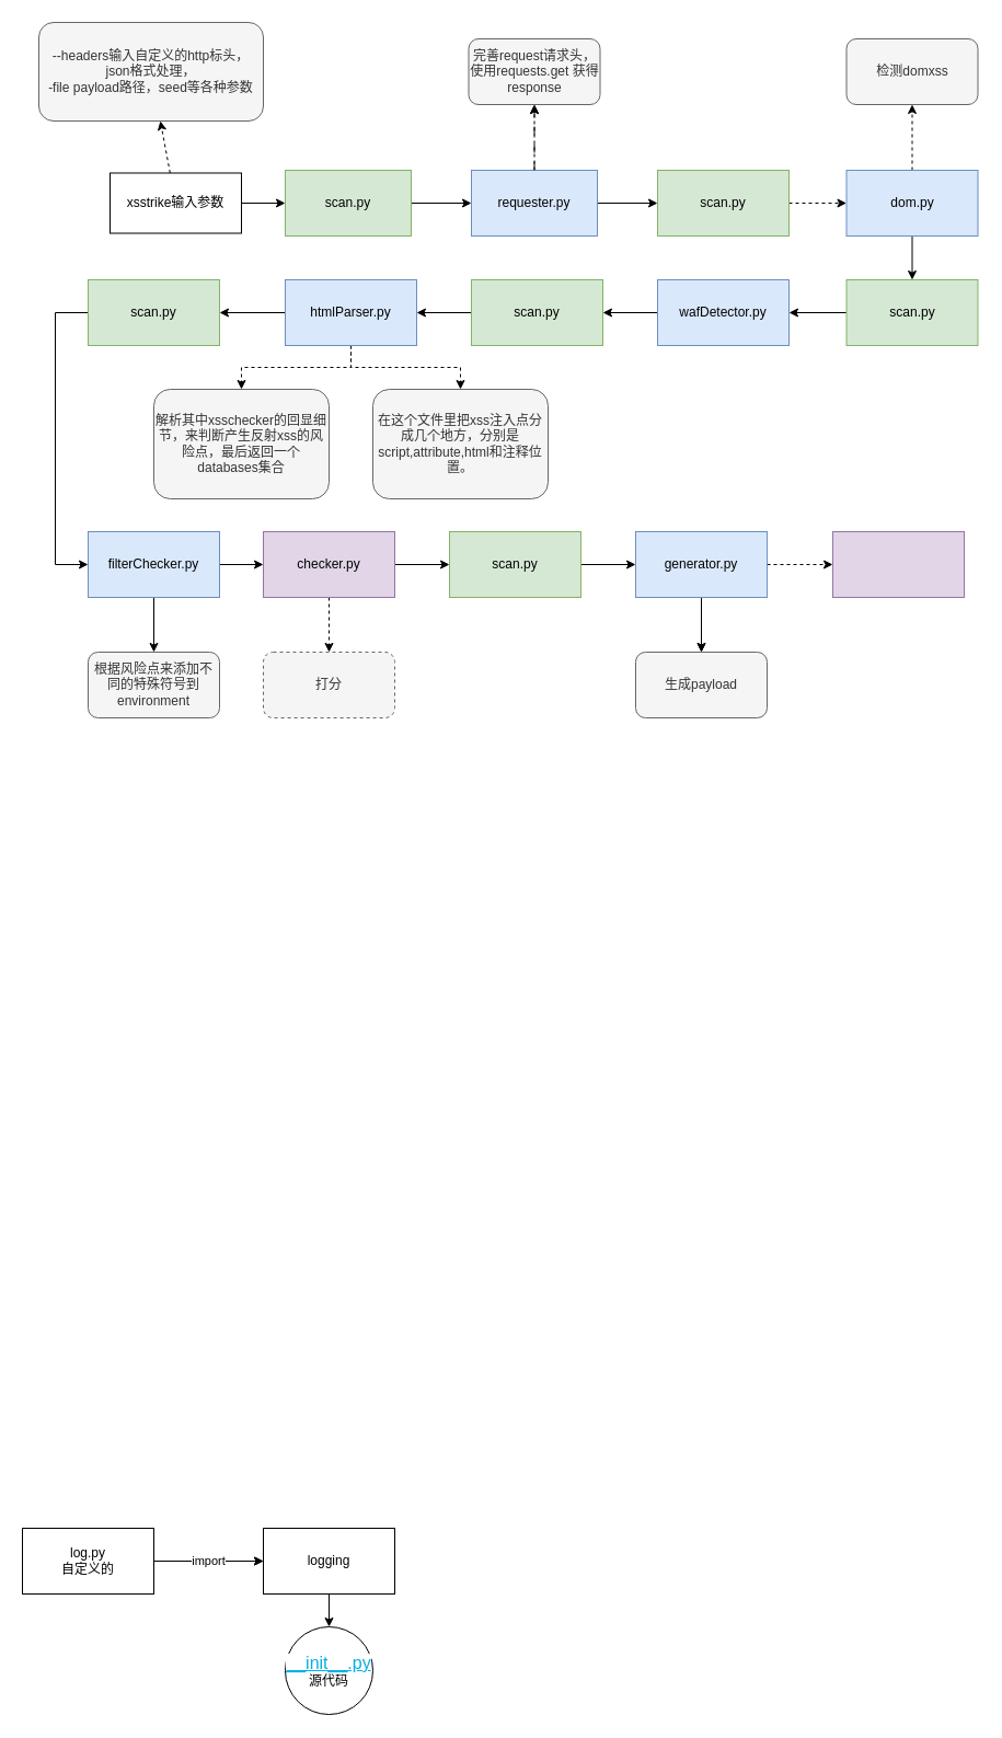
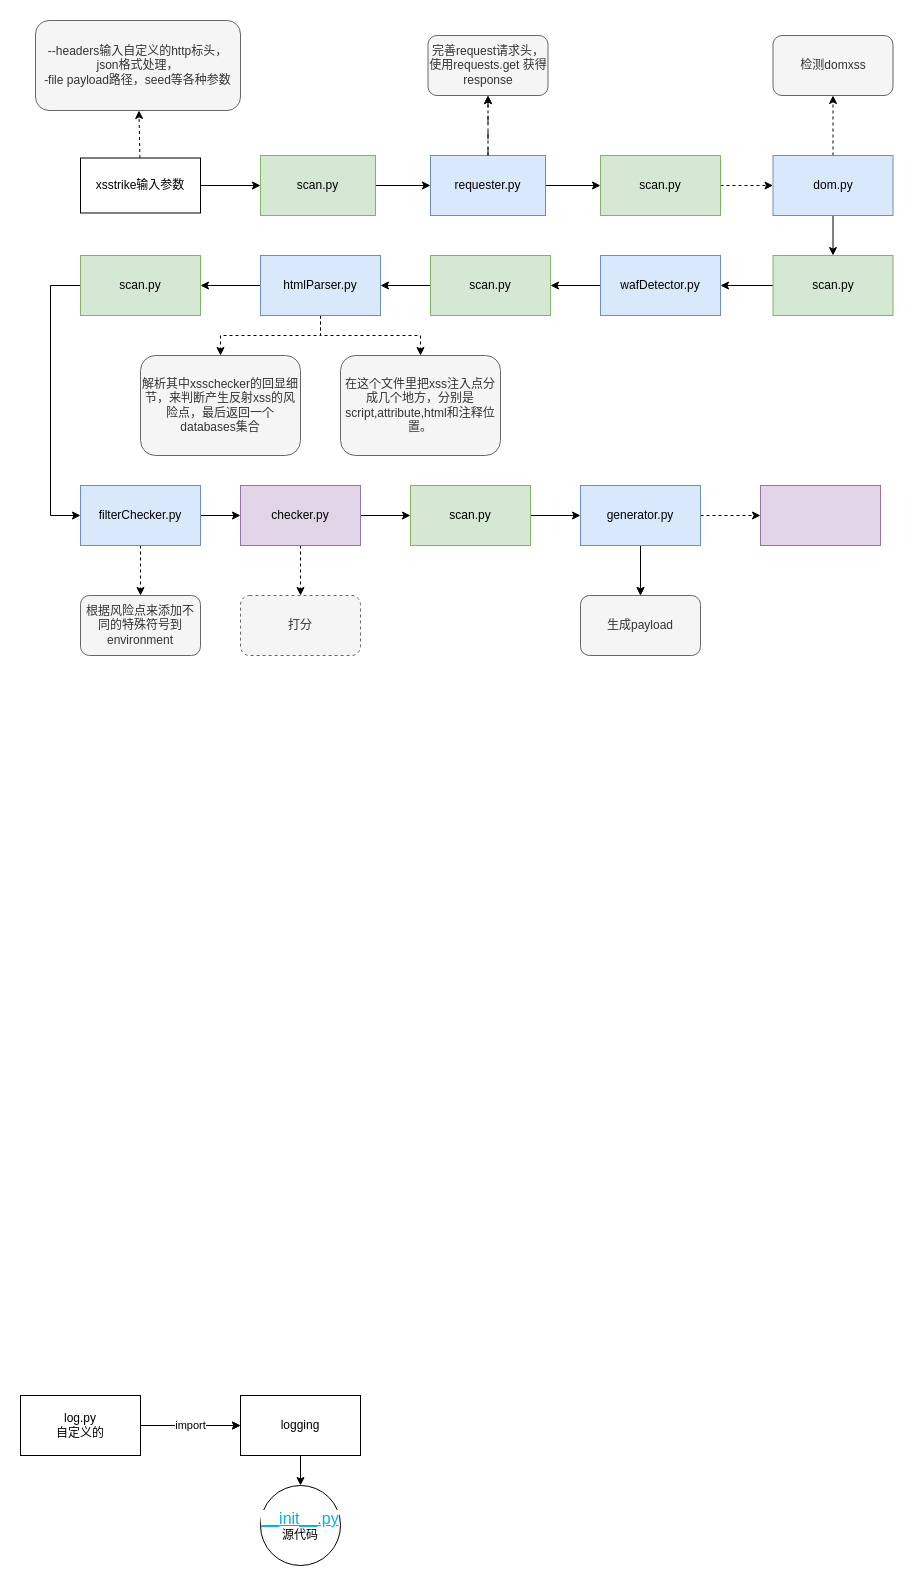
  <mxCell id="0" />
  <mxCell id="1" parent="0" />
  <mxCell id="2" value="" style="rounded=0;orthogonalLoop=1;jettySize=auto;html=1;elbow=vertical;dashed=1;" parent="1" source="3" target="7" edge="1"><mxGeometry relative="1" as="geometry" /></mxCell>
- <mxCell id="3" value="xsstrike输入参数" style="whiteSpace=wrap;html=1;rounded=0;" parent="1" vertex="1"><mxGeometry x="100" y="157.5" width="120" height="55" as="geometry" /></mxCell>
+ <mxCell id="3" value="xsstrike输入参数" style="whiteSpace=wrap;html=1;rounded=0;" parent="1" vertex="1"><mxGeometry x="80" y="157.5" width="120" height="55" as="geometry" /></mxCell>
  <mxCell id="4" style="edgeStyle=none;rounded=0;orthogonalLoop=1;jettySize=auto;html=1;exitX=0.5;exitY=0;exitDx=0;exitDy=0;dashed=1;elbow=vertical;" parent="1" source="3" target="3" edge="1"><mxGeometry relative="1" as="geometry" /></mxCell>
  <mxCell id="5" style="edgeStyle=none;rounded=0;orthogonalLoop=1;jettySize=auto;html=1;exitX=0.5;exitY=1;exitDx=0;exitDy=0;dashed=1;elbow=vertical;" parent="1" source="3" target="3" edge="1"><mxGeometry relative="1" as="geometry" /></mxCell>
  <mxCell id="6" value="" style="edgeStyle=none;rounded=0;orthogonalLoop=1;jettySize=auto;html=1;elbow=vertical;exitX=1;exitY=0.5;exitDx=0;exitDy=0;" parent="1" source="3" target="9" edge="1"><mxGeometry relative="1" as="geometry" /></mxCell>
  <mxCell id="7" value="--headers输入自定义的http标头，&lt;br&gt;json格式处理，&lt;br&gt;-file payload路径，seed等各种参数" style="whiteSpace=wrap;html=1;rounded=1;labelPosition=center;verticalLabelPosition=middle;align=center;verticalAlign=middle;fillColor=#f5f5f5;fontColor=#333333;strokeColor=#666666;" parent="1" vertex="1"><mxGeometry x="35" y="20" width="205" height="90" as="geometry" /></mxCell>
  <mxCell id="8" value="" style="edgeStyle=none;rounded=0;orthogonalLoop=1;jettySize=auto;html=1;elbow=vertical;" parent="1" source="9" target="12" edge="1"><mxGeometry relative="1" as="geometry" /></mxCell>
  <mxCell id="9" value="scan.py" style="whiteSpace=wrap;html=1;rounded=0;fillColor=#d5e8d4;strokeColor=#82b366;" parent="1" vertex="1"><mxGeometry x="260" y="155" width="115" height="60" as="geometry" /></mxCell>
  <mxCell id="10" value="" style="edgeStyle=orthogonalEdgeStyle;rounded=0;orthogonalLoop=1;jettySize=auto;html=1;dashed=1;" parent="1" source="12" target="19" edge="1"><mxGeometry relative="1" as="geometry" /></mxCell>
  <mxCell id="11" value="" style="edgeStyle=orthogonalEdgeStyle;rounded=0;orthogonalLoop=1;jettySize=auto;html=1;" parent="1" source="12" target="22" edge="1"><mxGeometry relative="1" as="geometry" /></mxCell>
  <mxCell id="12" value="requester.py" style="whiteSpace=wrap;html=1;rounded=0;fillColor=#dae8fc;strokeColor=#6c8ebf;" parent="1" vertex="1"><mxGeometry x="430" y="155" width="115" height="60" as="geometry" /></mxCell>
  <mxCell id="13" value="" style="edgeStyle=orthogonalEdgeStyle;rounded=0;orthogonalLoop=1;jettySize=auto;html=1;" parent="1" source="15" target="17" edge="1"><mxGeometry relative="1" as="geometry" /></mxCell>
  <mxCell id="14" value="import" style="edgeStyle=orthogonalEdgeStyle;rounded=0;orthogonalLoop=1;jettySize=auto;html=1;" parent="1" source="15" target="17" edge="1"><mxGeometry relative="1" as="geometry" /></mxCell>
  <mxCell id="15" value="log.py&lt;br&gt;自定义的" style="rounded=0;whiteSpace=wrap;html=1;" parent="1" vertex="1"><mxGeometry x="20" y="1395" width="120" height="60" as="geometry" /></mxCell>
  <mxCell id="16" value="" style="edgeStyle=orthogonalEdgeStyle;rounded=0;orthogonalLoop=1;jettySize=auto;html=1;" parent="1" source="17" target="18" edge="1"><mxGeometry relative="1" as="geometry" /></mxCell>
  <mxCell id="17" value="logging" style="whiteSpace=wrap;html=1;rounded=0;" parent="1" vertex="1"><mxGeometry x="240" y="1395" width="120" height="60" as="geometry" /></mxCell>
  <mxCell id="18" value="&lt;a style=&quot;color: rgb(0, 176, 228); font-family: &amp;quot;Lucida Grande&amp;quot;, Arial, sans-serif; font-size: 16px; text-align: left; background-color: rgb(255, 255, 255);&quot; href=&quot;https://github.com/python/cpython/tree/3.11/Lib/logging/__init__.py&quot; class=&quot;reference external&quot;&gt;__init__.py&lt;/a&gt;&lt;br&gt;源代码" style="ellipse;whiteSpace=wrap;html=1;rounded=0;" parent="1" vertex="1"><mxGeometry x="260" y="1485" width="80" height="80" as="geometry" /></mxCell>
  <mxCell id="19" value="完善request请求头，使用requests.get 获得response" style="rounded=1;whiteSpace=wrap;html=1;fillColor=#f5f5f5;fontColor=#333333;strokeColor=#666666;" parent="1" vertex="1"><mxGeometry x="427.5" y="35" width="120" height="60" as="geometry" /></mxCell>
  <mxCell id="20" value="" style="endArrow=classic;html=1;rounded=0;entryX=0.5;entryY=1;entryDx=0;entryDy=0;exitX=0.5;exitY=0;exitDx=0;exitDy=0;dashed=1;dashPattern=8 8;" parent="1" source="12" target="19" edge="1"><mxGeometry width="50" height="50" relative="1" as="geometry"><mxPoint x="640" y="135" as="sourcePoint" /><mxPoint x="690" y="105" as="targetPoint" /></mxGeometry></mxCell>
  <mxCell id="21" value="" style="edgeStyle=orthogonalEdgeStyle;rounded=0;orthogonalLoop=1;jettySize=auto;html=1;dashed=1;" parent="1" source="22" target="25" edge="1"><mxGeometry relative="1" as="geometry" /></mxCell>
  <mxCell id="22" value="scan.py" style="whiteSpace=wrap;html=1;rounded=0;fillColor=#d5e8d4;strokeColor=#82b366;" parent="1" vertex="1"><mxGeometry x="600" y="155" width="120" height="60" as="geometry" /></mxCell>
  <mxCell id="23" value="" style="edgeStyle=orthogonalEdgeStyle;rounded=0;orthogonalLoop=1;jettySize=auto;html=1;" parent="1" source="25" target="27" edge="1"><mxGeometry relative="1" as="geometry" /></mxCell>
  <mxCell id="24" style="edgeStyle=orthogonalEdgeStyle;rounded=0;orthogonalLoop=1;jettySize=auto;html=1;exitX=0.5;exitY=0;exitDx=0;exitDy=0;entryX=0.5;entryY=1;entryDx=0;entryDy=0;dashed=1;" parent="1" source="25" target="43" edge="1"><mxGeometry relative="1" as="geometry" /></mxCell>
  <mxCell id="25" value="dom.py" style="whiteSpace=wrap;html=1;rounded=0;fillColor=#dae8fc;strokeColor=#6c8ebf;" parent="1" vertex="1"><mxGeometry x="772.5" y="155" width="120" height="60" as="geometry" /></mxCell>
  <mxCell id="26" value="" style="edgeStyle=orthogonalEdgeStyle;rounded=0;orthogonalLoop=1;jettySize=auto;html=1;" parent="1" source="27" target="29" edge="1"><mxGeometry relative="1" as="geometry" /></mxCell>
  <mxCell id="27" value="scan.py" style="whiteSpace=wrap;html=1;rounded=0;fillColor=#d5e8d4;strokeColor=#82b366;" parent="1" vertex="1"><mxGeometry x="772.5" y="255" width="120" height="60" as="geometry" /></mxCell>
  <mxCell id="28" value="" style="edgeStyle=orthogonalEdgeStyle;rounded=0;orthogonalLoop=1;jettySize=auto;html=1;" parent="1" source="29" target="31" edge="1"><mxGeometry relative="1" as="geometry" /></mxCell>
  <mxCell id="29" value="wafDetector.py" style="whiteSpace=wrap;html=1;rounded=0;fillColor=#dae8fc;strokeColor=#6c8ebf;" parent="1" vertex="1"><mxGeometry x="600" y="255" width="120" height="60" as="geometry" /></mxCell>
  <mxCell id="30" value="" style="edgeStyle=orthogonalEdgeStyle;rounded=0;orthogonalLoop=1;jettySize=auto;html=1;" parent="1" source="31" target="35" edge="1"><mxGeometry relative="1" as="geometry" /></mxCell>
  <mxCell id="31" value="scan.py" style="whiteSpace=wrap;html=1;fillColor=#d5e8d4;strokeColor=#82b366;rounded=0;" parent="1" vertex="1"><mxGeometry x="430" y="255" width="120" height="60" as="geometry" /></mxCell>
  <mxCell id="32" value="" style="edgeStyle=orthogonalEdgeStyle;rounded=0;orthogonalLoop=1;jettySize=auto;html=1;dashed=1;" parent="1" source="35" target="36" edge="1"><mxGeometry relative="1" as="geometry" /></mxCell>
  <mxCell id="33" style="edgeStyle=orthogonalEdgeStyle;rounded=0;orthogonalLoop=1;jettySize=auto;html=1;exitX=0.5;exitY=1;exitDx=0;exitDy=0;dashed=1;" parent="1" source="35" target="37" edge="1"><mxGeometry relative="1" as="geometry" /></mxCell>
  <mxCell id="34" value="" style="edgeStyle=orthogonalEdgeStyle;rounded=0;orthogonalLoop=1;jettySize=auto;html=1;" parent="1" source="35" target="39" edge="1"><mxGeometry relative="1" as="geometry" /></mxCell>
  <mxCell id="35" value="htmlParser.py" style="whiteSpace=wrap;html=1;fillColor=#dae8fc;strokeColor=#6c8ebf;rounded=0;" parent="1" vertex="1"><mxGeometry x="260" y="255" width="120" height="60" as="geometry" /></mxCell>
  <mxCell id="36" value="解析其中xsschecker的回显细节，来判断产生反射xss的风险点，最后返回一个databases集合" style="whiteSpace=wrap;html=1;fillColor=#f5f5f5;strokeColor=#666666;rounded=1;fontColor=#333333;" parent="1" vertex="1"><mxGeometry x="140" y="355" width="160" height="100" as="geometry" /></mxCell>
  <mxCell id="37" value="在这个文件里把xss注入点分成几个地方，分别是script,attribute,html和注释位置。" style="whiteSpace=wrap;html=1;fillColor=#f5f5f5;strokeColor=#666666;rounded=1;fontColor=#333333;" parent="1" vertex="1"><mxGeometry x="340" y="355" width="160" height="100" as="geometry" /></mxCell>
  <mxCell id="38" style="edgeStyle=orthogonalEdgeStyle;rounded=0;orthogonalLoop=1;jettySize=auto;html=1;entryX=0;entryY=0.5;entryDx=0;entryDy=0;" parent="1" source="39" target="42" edge="1"><mxGeometry relative="1" as="geometry"><Array as="points"><mxPoint x="50" y="285" /><mxPoint x="50" y="515" /></Array></mxGeometry></mxCell>
  <mxCell id="39" value="scan.py" style="whiteSpace=wrap;html=1;fillColor=#d5e8d4;strokeColor=#82b366;rounded=0;" parent="1" vertex="1"><mxGeometry x="80" y="255" width="120" height="60" as="geometry" /></mxCell>
  <mxCell id="40" value="" style="edgeStyle=orthogonalEdgeStyle;rounded=0;orthogonalLoop=1;jettySize=auto;html=1;" edge="1" parent="1" source="42" target="46"><mxGeometry relative="1" as="geometry" /></mxCell>
- <mxCell id="41" value="" style="edgeStyle=orthogonalEdgeStyle;rounded=0;orthogonalLoop=1;jettySize=auto;html=1;dashed=0;" edge="1" parent="1" source="42" target="47"><mxGeometry relative="1" as="geometry" /></mxCell>
+ <mxCell id="41" value="" style="edgeStyle=orthogonalEdgeStyle;rounded=0;orthogonalLoop=1;jettySize=auto;html=1;dashed=1;" edge="1" parent="1" source="42" target="47"><mxGeometry relative="1" as="geometry" /></mxCell>
  <mxCell id="42" value="filterChecker.py" style="whiteSpace=wrap;html=1;fillColor=#dae8fc;strokeColor=#6c8ebf;rounded=0;" parent="1" vertex="1"><mxGeometry x="80" y="485" width="120" height="60" as="geometry" /></mxCell>
  <mxCell id="43" value="检测domxss" style="whiteSpace=wrap;html=1;fillColor=#f5f5f5;strokeColor=#666666;rounded=1;fontColor=#333333;" parent="1" vertex="1"><mxGeometry x="772.5" y="35" width="120" height="60" as="geometry" /></mxCell>
  <mxCell id="44" value="" style="edgeStyle=orthogonalEdgeStyle;rounded=0;orthogonalLoop=1;jettySize=auto;html=1;dashed=1;" edge="1" parent="1" source="46" target="48"><mxGeometry relative="1" as="geometry" /></mxCell>
  <mxCell id="45" value="" style="edgeStyle=orthogonalEdgeStyle;rounded=0;orthogonalLoop=1;jettySize=auto;html=1;" edge="1" parent="1" source="46" target="50"><mxGeometry relative="1" as="geometry" /></mxCell>
  <mxCell id="46" value="checker.py" style="whiteSpace=wrap;html=1;fillColor=#e1d5e7;strokeColor=#9673a6;rounded=0;" vertex="1" parent="1"><mxGeometry x="240" y="485" width="120" height="60" as="geometry" /></mxCell>
  <mxCell id="47" value="根据风险点来添加不同的特殊符号到environment" style="whiteSpace=wrap;html=1;fillColor=#f5f5f5;strokeColor=#666666;rounded=1;fontColor=#333333;" vertex="1" parent="1"><mxGeometry x="80" y="595" width="120" height="60" as="geometry" /></mxCell>
  <mxCell id="48" value="打分" style="whiteSpace=wrap;html=1;fillColor=#f5f5f5;strokeColor=#666666;rounded=1;fontColor=#333333;dashed=1;" vertex="1" parent="1"><mxGeometry x="240" y="595" width="120" height="60" as="geometry" /></mxCell>
  <mxCell id="49" value="" style="edgeStyle=orthogonalEdgeStyle;rounded=0;orthogonalLoop=1;jettySize=auto;html=1;" edge="1" parent="1" source="50" target="54"><mxGeometry relative="1" as="geometry" /></mxCell>
  <mxCell id="50" value="scan.py" style="whiteSpace=wrap;html=1;fillColor=#d5e8d4;strokeColor=#82b366;rounded=0;" vertex="1" parent="1"><mxGeometry x="410" y="485" width="120" height="60" as="geometry" /></mxCell>
  <mxCell id="51" value="" style="edgeStyle=orthogonalEdgeStyle;rounded=0;orthogonalLoop=1;jettySize=auto;html=1;" edge="1" parent="1" source="54" target="55"><mxGeometry relative="1" as="geometry" /></mxCell>
  <mxCell id="52" value="" style="edgeStyle=orthogonalEdgeStyle;rounded=0;orthogonalLoop=1;jettySize=auto;html=1;dashed=1;" edge="1" parent="1" source="54" target="55"><mxGeometry relative="1" as="geometry" /></mxCell>
  <mxCell id="53" value="" style="edgeStyle=orthogonalEdgeStyle;rounded=0;orthogonalLoop=1;jettySize=auto;html=1;dashed=1;" edge="1" parent="1" source="54" target="56"><mxGeometry relative="1" as="geometry" /></mxCell>
  <mxCell id="54" value="generator.py" style="whiteSpace=wrap;html=1;fillColor=#dae8fc;strokeColor=#6c8ebf;rounded=0;" vertex="1" parent="1"><mxGeometry x="580" y="485" width="120" height="60" as="geometry" /></mxCell>
  <mxCell id="55" value="生成payload" style="whiteSpace=wrap;html=1;fillColor=#f5f5f5;strokeColor=#666666;rounded=1;fontColor=#333333;" vertex="1" parent="1"><mxGeometry x="580" y="595" width="120" height="60" as="geometry" /></mxCell>
  <mxCell id="56" value="" style="whiteSpace=wrap;html=1;fillColor=#e1d5e7;strokeColor=#9673a6;rounded=0;" vertex="1" parent="1"><mxGeometry x="760" y="485" width="120" height="60" as="geometry" /></mxCell>
